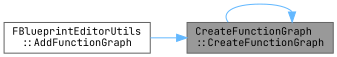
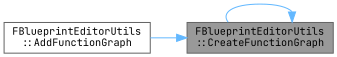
  digraph {
    rankdir=RL
    fontname="JetBrains Mono"
    node [fontname="JetBrains Mono" fontsize=10 shape=box style=filled]
    edge [color=steelblue1 dir=back fontname="JetBrains Mono" fontsize=10 labelfontname=Helvetica labelfontsize=10 style=solid]
-   n1 [color=gray40 fillcolor=grey60 fontcolor=black height=0.2 label="CreateFunctionGraph\l::CreateFunctionGraph" width=0.4]
+   n1 [color=gray40 fillcolor=grey60 fontcolor=black height=0.2 label="FBlueprintEditorUtils\l::CreateFunctionGraph" width=0.4]
    n2 [color=grey40 fillcolor=white height=0.2 label="FBlueprintEditorUtils\l::AddFunctionGraph" width=0.4]
    n1 -> n1
    n1 -> n2
  }
